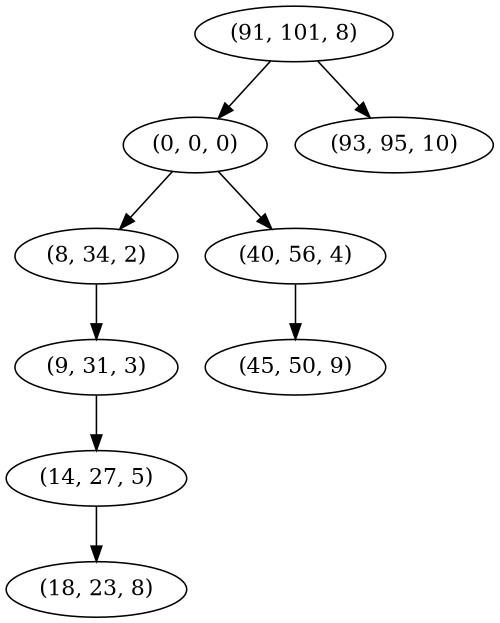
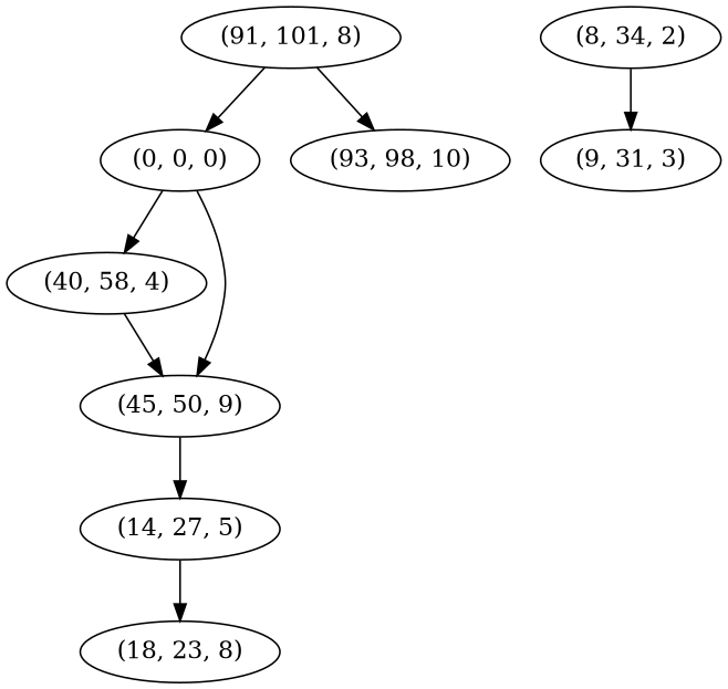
  digraph {
    "(0, 0, 0)"
    "(8, 34, 2)"
-   "(40, 56, 4)"
+   "(40, 56, 4)" [label="(40, 58, 4)"]
    "(9, 31, 3)"
    "(45, 50, 9)"
    "(91, 101, 8)"
-   "(93, 98, 10)" [label="(93, 95, 10)"]
+   "(93, 98, 10)"
    "(14, 27, 5)"
    "(18, 23, 8)"
-   "(0, 0, 0)" -> "(8, 34, 2)"
+   "(0, 0, 0)" -> "(45, 50, 9)"
    "(0, 0, 0)" -> "(40, 56, 4)"
    "(8, 34, 2)" -> "(9, 31, 3)"
    "(40, 56, 4)" -> "(45, 50, 9)"
-   "(9, 31, 3)" -> "(14, 27, 5)"
+   "(45, 50, 9)" -> "(14, 27, 5)"
    "(91, 101, 8)" -> "(0, 0, 0)"
    "(91, 101, 8)" -> "(93, 98, 10)"
    "(14, 27, 5)" -> "(18, 23, 8)"
  }
